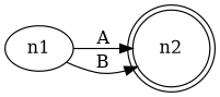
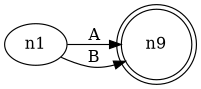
  digraph {
    rankdir=LR
-   n2 [shape=doublecircle]
+   n2 [shape=doublecircle label=n9]
    n1
    n1 -> n2 [label=A]
    n1 -> n2 [label=B]
  }
